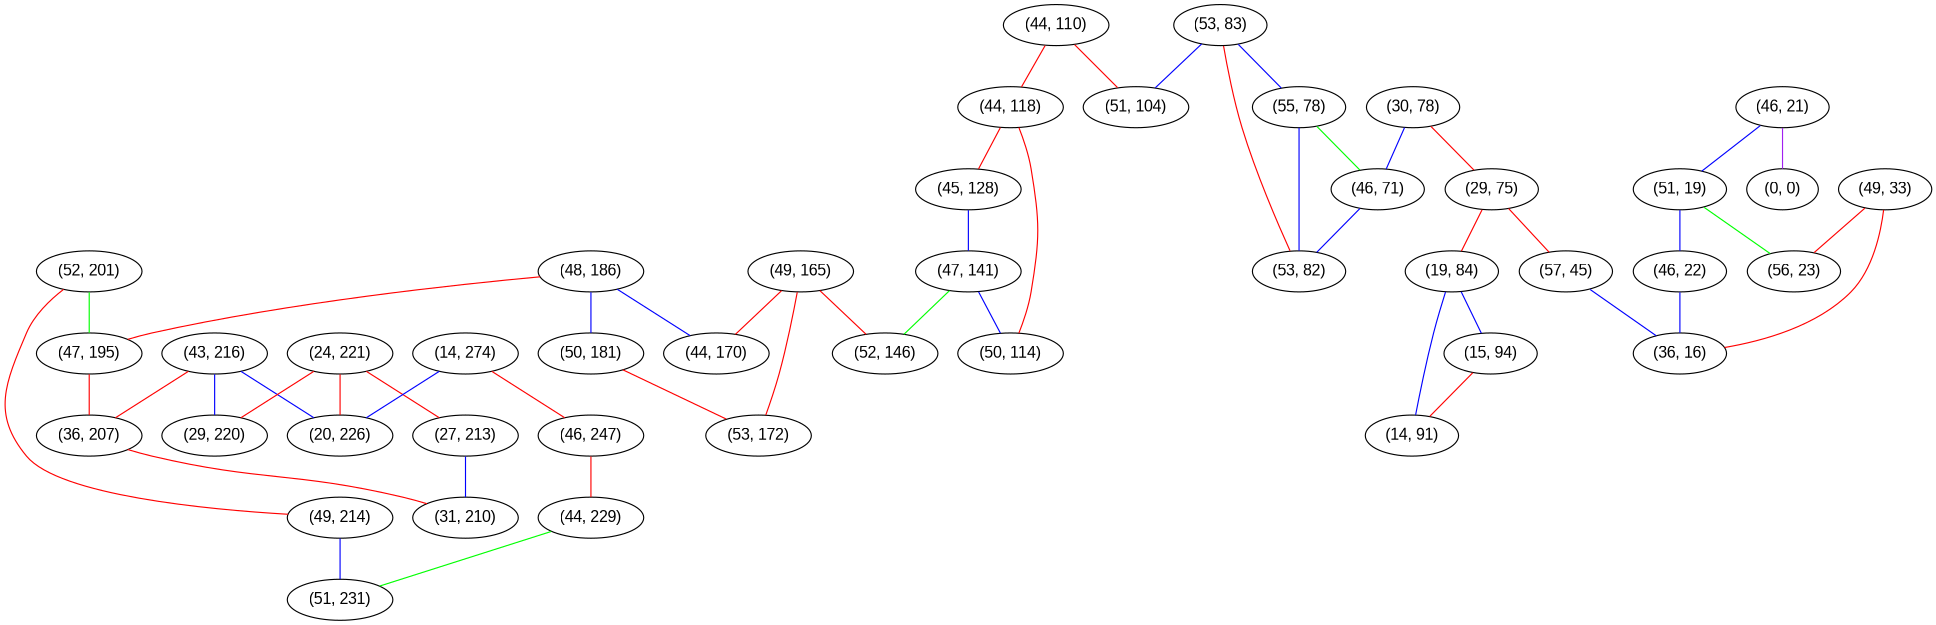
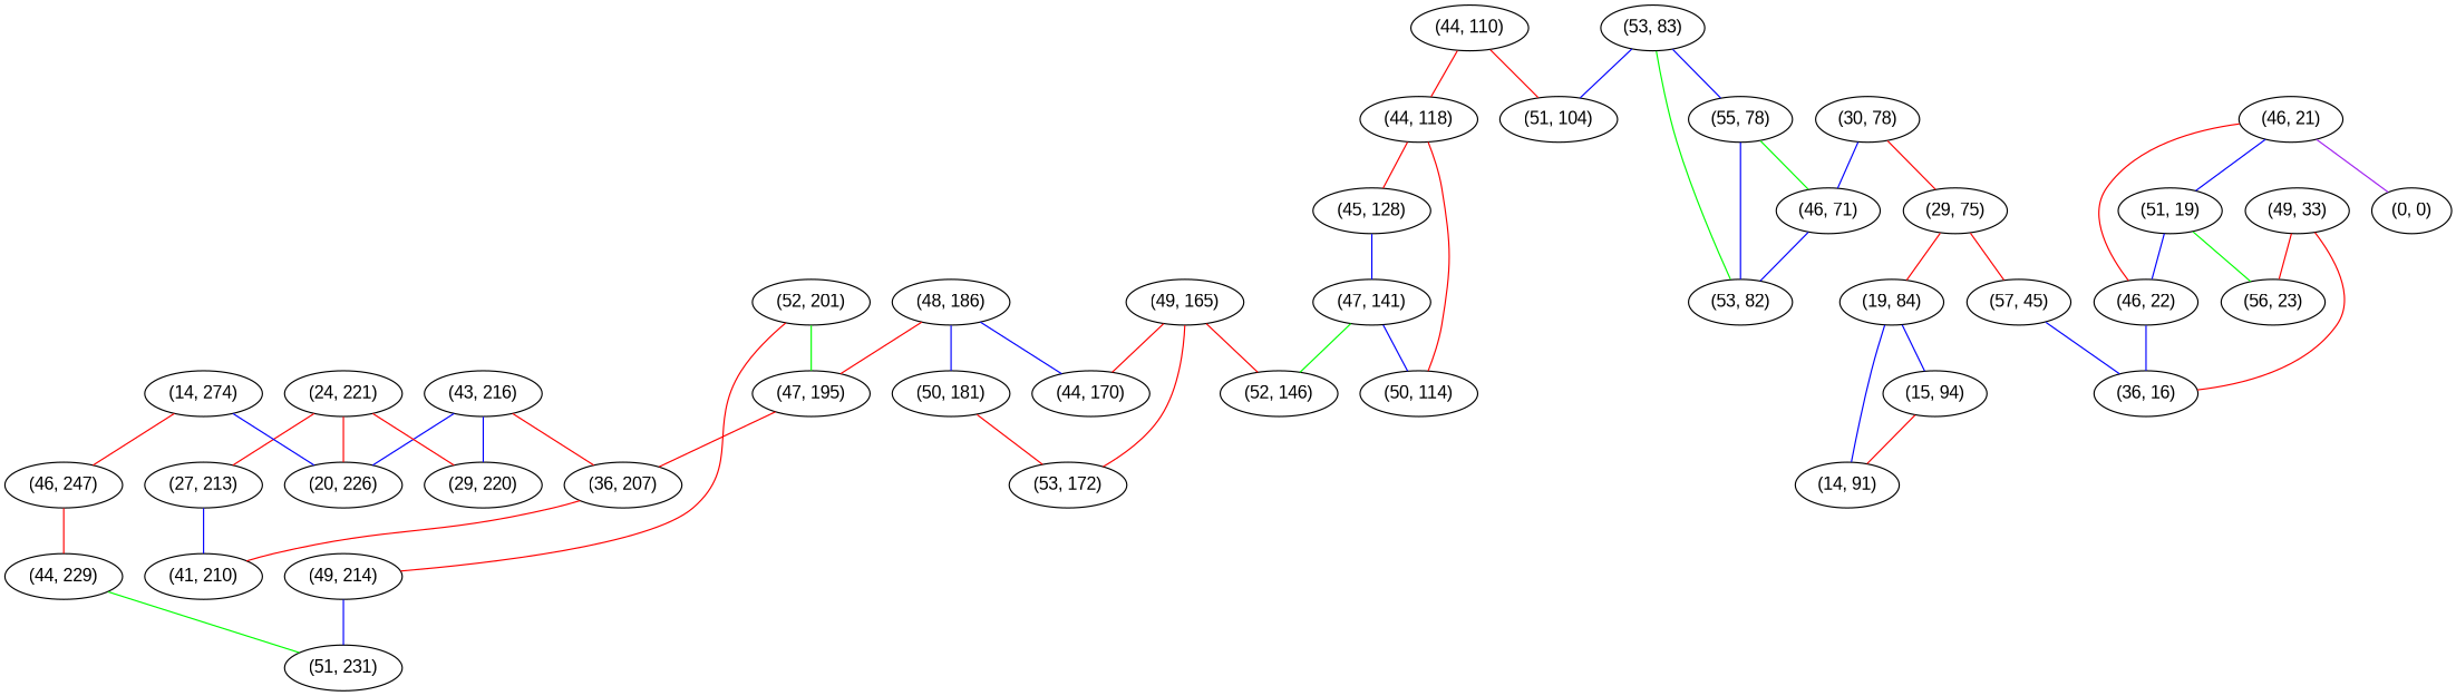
  graph {
    fontname="Liberation Sans"
    node [fontname="Liberation Sans"]
    edge [color=red fontname="Liberation Sans" weight=1]
    "(49, 165)"
    "(44, 170)"
    "(53, 172)"
    "(52, 146)"
    "(49, 214)"
    "(51, 231)"
    "(46, 247)"
    "(44, 229)"
    "(44, 110)"
    "(44, 118)"
    "(51, 104)"
    "(45, 128)"
    "(50, 114)"
    "(30, 78)"
    "(29, 75)"
    "(46, 71)"
    "(19, 84)"
    "(57, 45)"
    "(53, 82)"
    "(49, 33)"
    "(56, 23)"
    n22 [label="(36, 16)"]
    "(15, 94)"
    "(14, 91)"
    "(52, 201)"
    "(47, 195)"
    "(36, 207)"
    "(48, 186)"
    "(50, 181)"
    "(46, 21)"
    "(51, 19)"
    "(46, 22)"
    "(0, 0)"
    "(47, 141)"
    "(53, 83)"
    "(55, 78)"
    n37 [label="(43, 216)"]
    "(29, 220)"
    "(20, 226)"
-   "(31, 210)"
+   "(31, 210)" [label="(41, 210)"]
    "(24, 221)"
    "(27, 213)"
    "(14, 274)"
    "(49, 165)" -- "(44, 170)"
    "(49, 165)" -- "(53, 172)"
    "(49, 165)" -- "(52, 146)"
    "(49, 214)" -- "(51, 231)" [color=blue weight=3]
    "(46, 247)" -- "(44, 229)"
    "(44, 229)" -- "(51, 231)" [color=green weight=2]
    "(44, 110)" -- "(44, 118)"
    "(44, 110)" -- "(51, 104)"
    "(44, 118)" -- "(45, 128)"
    "(44, 118)" -- "(50, 114)"
    "(45, 128)" -- "(47, 141)" [color=blue weight=3]
    "(30, 78)" -- "(29, 75)"
    "(30, 78)" -- "(46, 71)" [color=blue weight=3]
    "(29, 75)" -- "(19, 84)"
    "(29, 75)" -- "(57, 45)"
    "(46, 71)" -- "(53, 82)" [color=blue weight=3]
    "(19, 84)" -- "(15, 94)" [color=blue weight=3]
    "(19, 84)" -- "(14, 91)" [color=blue weight=3]
    "(57, 45)" -- n22 [color=blue weight=3]
    "(49, 33)" -- "(56, 23)"
    "(49, 33)" -- n22
    "(15, 94)" -- "(14, 91)"
    "(52, 201)" -- "(49, 214)"
    "(52, 201)" -- "(47, 195)" [color=green weight=2]
    "(47, 195)" -- "(36, 207)"
    "(36, 207)" -- "(31, 210)"
    "(48, 186)" -- "(44, 170)" [color=blue weight=3]
    "(48, 186)" -- "(47, 195)"
    "(48, 186)" -- "(50, 181)" [color=blue weight=3]
    "(50, 181)" -- "(53, 172)"
    "(46, 21)" -- "(51, 19)" [color=blue weight=3]
+   "(46, 21)" -- "(46, 22)"
    "(46, 21)" -- "(0, 0)" [color=purple weight=4]
    "(51, 19)" -- "(56, 23)" [color=green weight=2]
    "(51, 19)" -- "(46, 22)" [color=blue weight=3]
    "(46, 22)" -- n22 [color=blue weight=3]
    "(47, 141)" -- "(52, 146)" [color=green weight=2]
    "(47, 141)" -- "(50, 114)" [color=blue weight=3]
    "(53, 83)" -- "(51, 104)" [color=blue weight=3]
-   "(53, 83)" -- "(53, 82)"
+   "(53, 83)" -- "(53, 82)" [color=green]
    "(53, 83)" -- "(55, 78)" [color=blue weight=3]
    "(55, 78)" -- "(46, 71)" [color=green weight=2]
    "(55, 78)" -- "(53, 82)" [color=blue weight=3]
    n37 -- "(36, 207)"
    n37 -- "(29, 220)" [color=blue weight=3]
    n37 -- "(20, 226)" [color=blue weight=3]
    "(24, 221)" -- "(29, 220)"
    "(24, 221)" -- "(20, 226)"
    "(24, 221)" -- "(27, 213)"
    "(27, 213)" -- "(31, 210)" [color=blue weight=3]
    "(14, 274)" -- "(46, 247)"
    "(14, 274)" -- "(20, 226)" [color=blue weight=3]
  }
